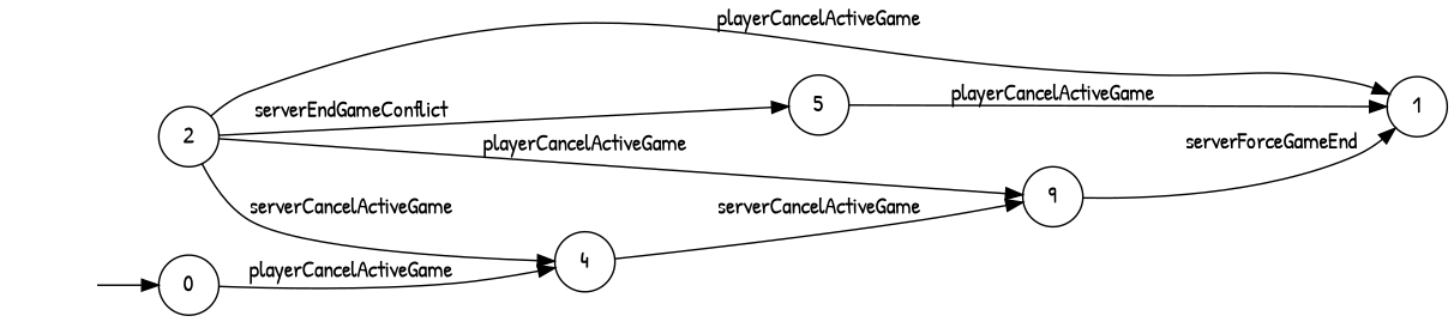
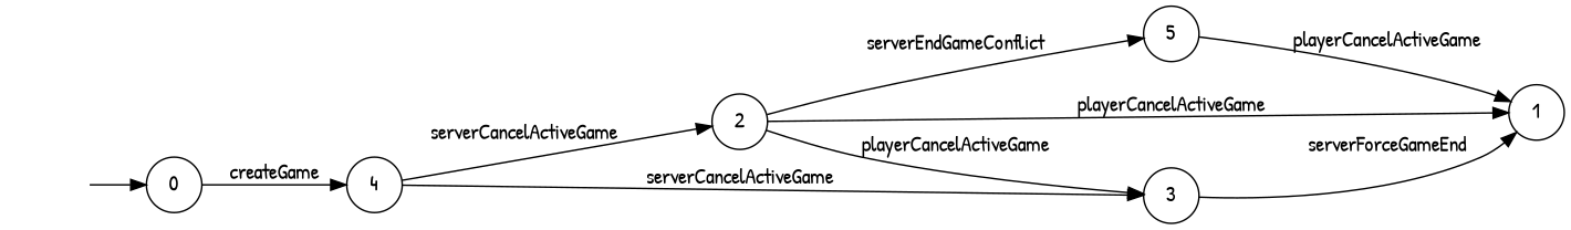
  digraph {
    fontname="Patrick Hand"
    rankdir=LR
    node [fontname="Patrick Hand" shape=circle]
    edge [fontname="Patrick Hand"]
    "" [shape=plaintext]
    n2 [label=0]
    n3 [label=4]
    n4 [label=1]
    n5 [label=2]
-   n6 [label=9]
+   n6 [label=3]
    n7 [label=5]
    "" -> n2
-   n2 -> n3 [label=playerCancelActiveGame]
-   n5 -> n3 [label=serverCancelActiveGame]
+   n2 -> n3 [label=createGame]
+   n3 -> n5 [label=serverCancelActiveGame]
    n3 -> n6 [label=serverCancelActiveGame]
    n5 -> n4 [label=playerCancelActiveGame]
    n5 -> n6 [label=playerCancelActiveGame]
    n5 -> n7 [label=serverEndGameConflict]
    n6 -> n4 [label=serverForceGameEnd]
    n7 -> n4 [label=playerCancelActiveGame]
  }
